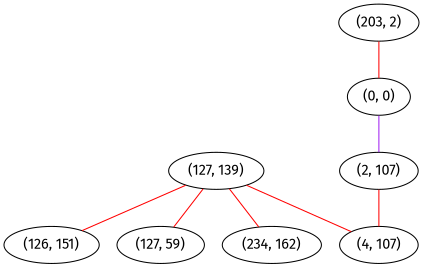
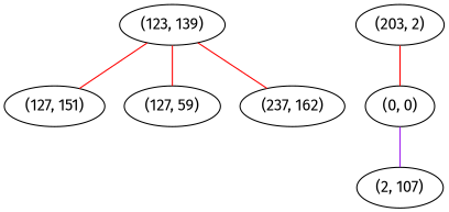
  graph {
    fontname="Fira Sans"
    node [fontname="Fira Sans"]
    edge [color=red fontname="Fira Sans" weight=1]
-   "(127, 139)"
-   "(126, 151)"
+   "(127, 139)" [label="(123, 139)"]
+   "(126, 151)" [label="(127, 151)"]
    "(127, 59)"
-   "(4, 107)"
-   "(234, 162)"
+   "(234, 162)" [label="(237, 162)"]
    "(0, 0)"
    "(2, 107)"
    "(203, 2)"
    "(127, 139)" -- "(126, 151)"
    "(127, 139)" -- "(127, 59)"
-   "(127, 139)" -- "(4, 107)"
    "(127, 139)" -- "(234, 162)"
    "(0, 0)" -- "(2, 107)" [color=purple weight=4]
-   "(2, 107)" -- "(4, 107)"
    "(203, 2)" -- "(0, 0)"
  }
